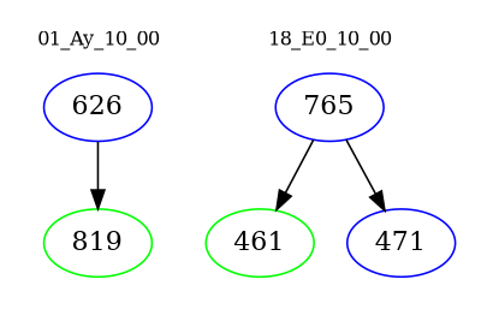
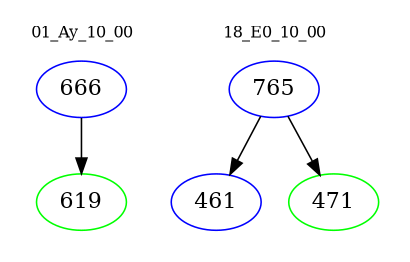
  digraph {
    node [color=blue]
    edge [color=black]
-   n1 [label=626]
-   n2 [color=green label=819]
+   n1 [label=666]
+   n2 [color=green label=619]
    n3 [label=765]
-   n4 [color=green label=461]
-   n5 [label=471]
+   n4 [label=461]
+   n5 [color=green label=471]
    subgraph cluster_1 {
      color=white
      fontsize=10
      label="01_Ay_10_00"
      n1
      n2
    }
    subgraph cluster_2 {
      color=white
      fontsize=10
      label="18_E0_10_00"
      n3
      n4
      n5
    }
    n1 -> n2
    n3 -> n4
    n3 -> n5
  }
